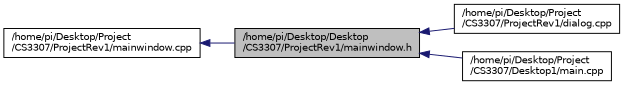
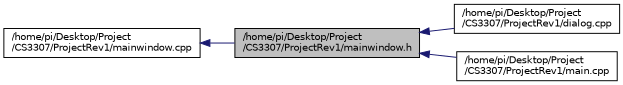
  digraph {
    rankdir=LR
    node [color=black fillcolor=white fontname=Helvetica fontsize=10 shape=record style=filled]
    edge [color=midnightblue dir=back fontname=Helvetica fontsize=10 labelfontname=Helvetica labelfontsize=10 style=solid]
-   n1 [fillcolor=grey75 fontcolor=black height=0.2 label="/home/pi/Desktop/Desktop\l/CS3307/ProjectRev1/mainwindow.h" width=0.4]
+   n1 [fillcolor=grey75 fontcolor=black height=0.2 label="/home/pi/Desktop/Project\l/CS3307/ProjectRev1/mainwindow.h" width=0.4]
    n2 [height=0.2 label="/home/pi/Desktop/Project\l/CS3307/ProjectRev1/dialog.cpp" width=0.4]
-   n3 [height=0.2 label="/home/pi/Desktop/Project\l/CS3307/Desktop1/main.cpp" width=0.4]
+   n3 [height=0.2 label="/home/pi/Desktop/Project\l/CS3307/ProjectRev1/main.cpp" width=0.4]
    n4 [height=0.2 label="/home/pi/Desktop/Project\l/CS3307/ProjectRev1/mainwindow.cpp" width=0.4]
    n1 -> n2
    n1 -> n3
    n4 -> n1
  }
